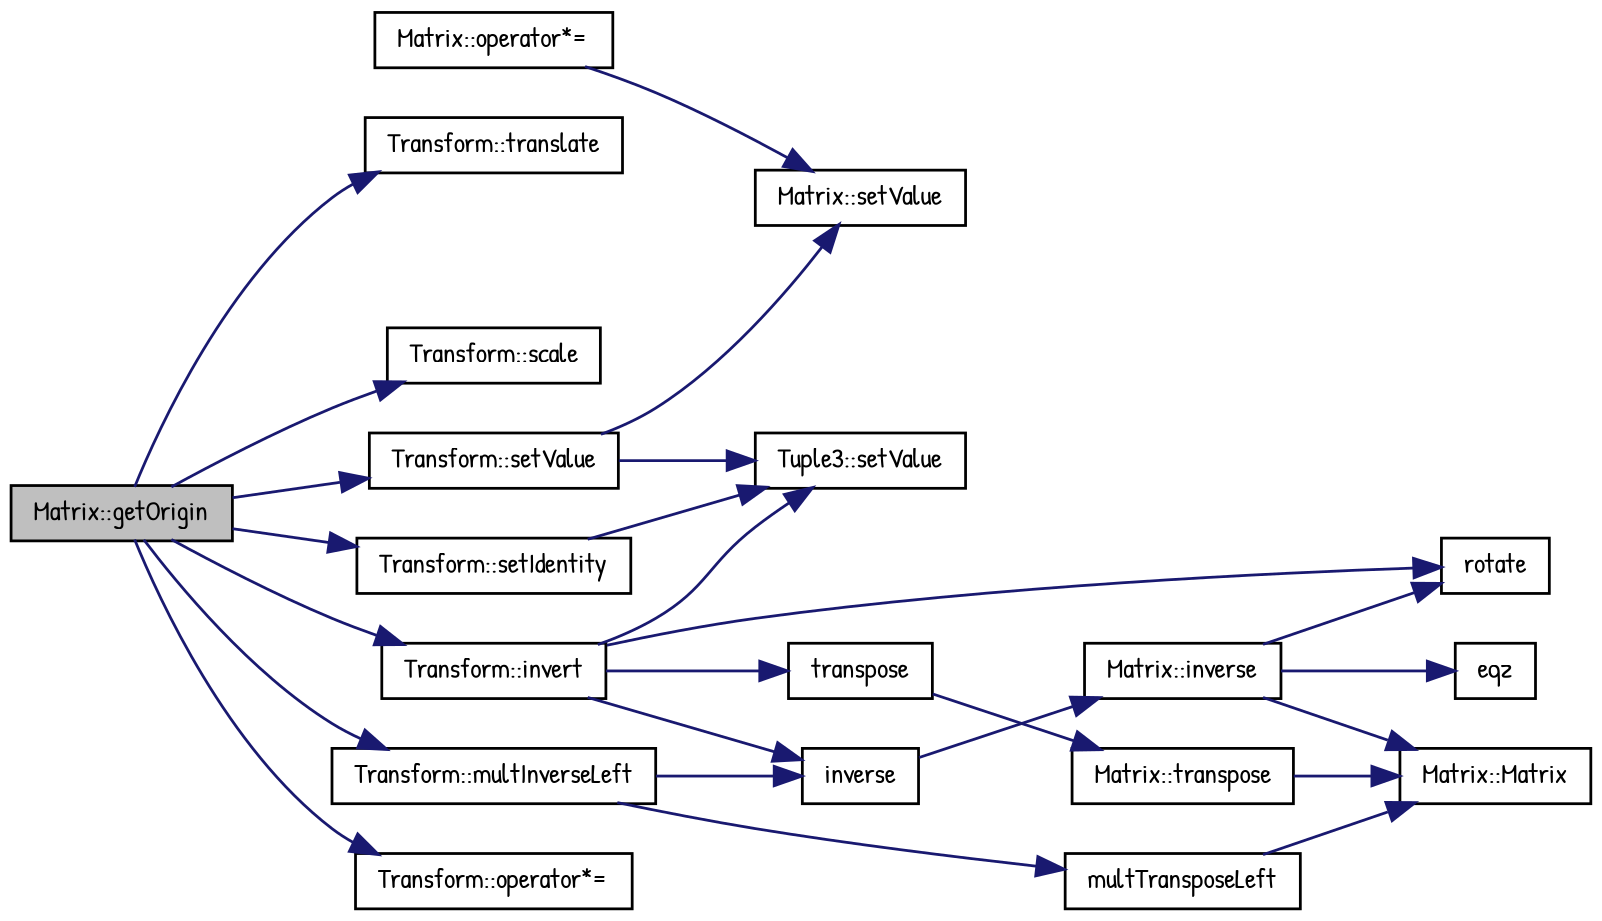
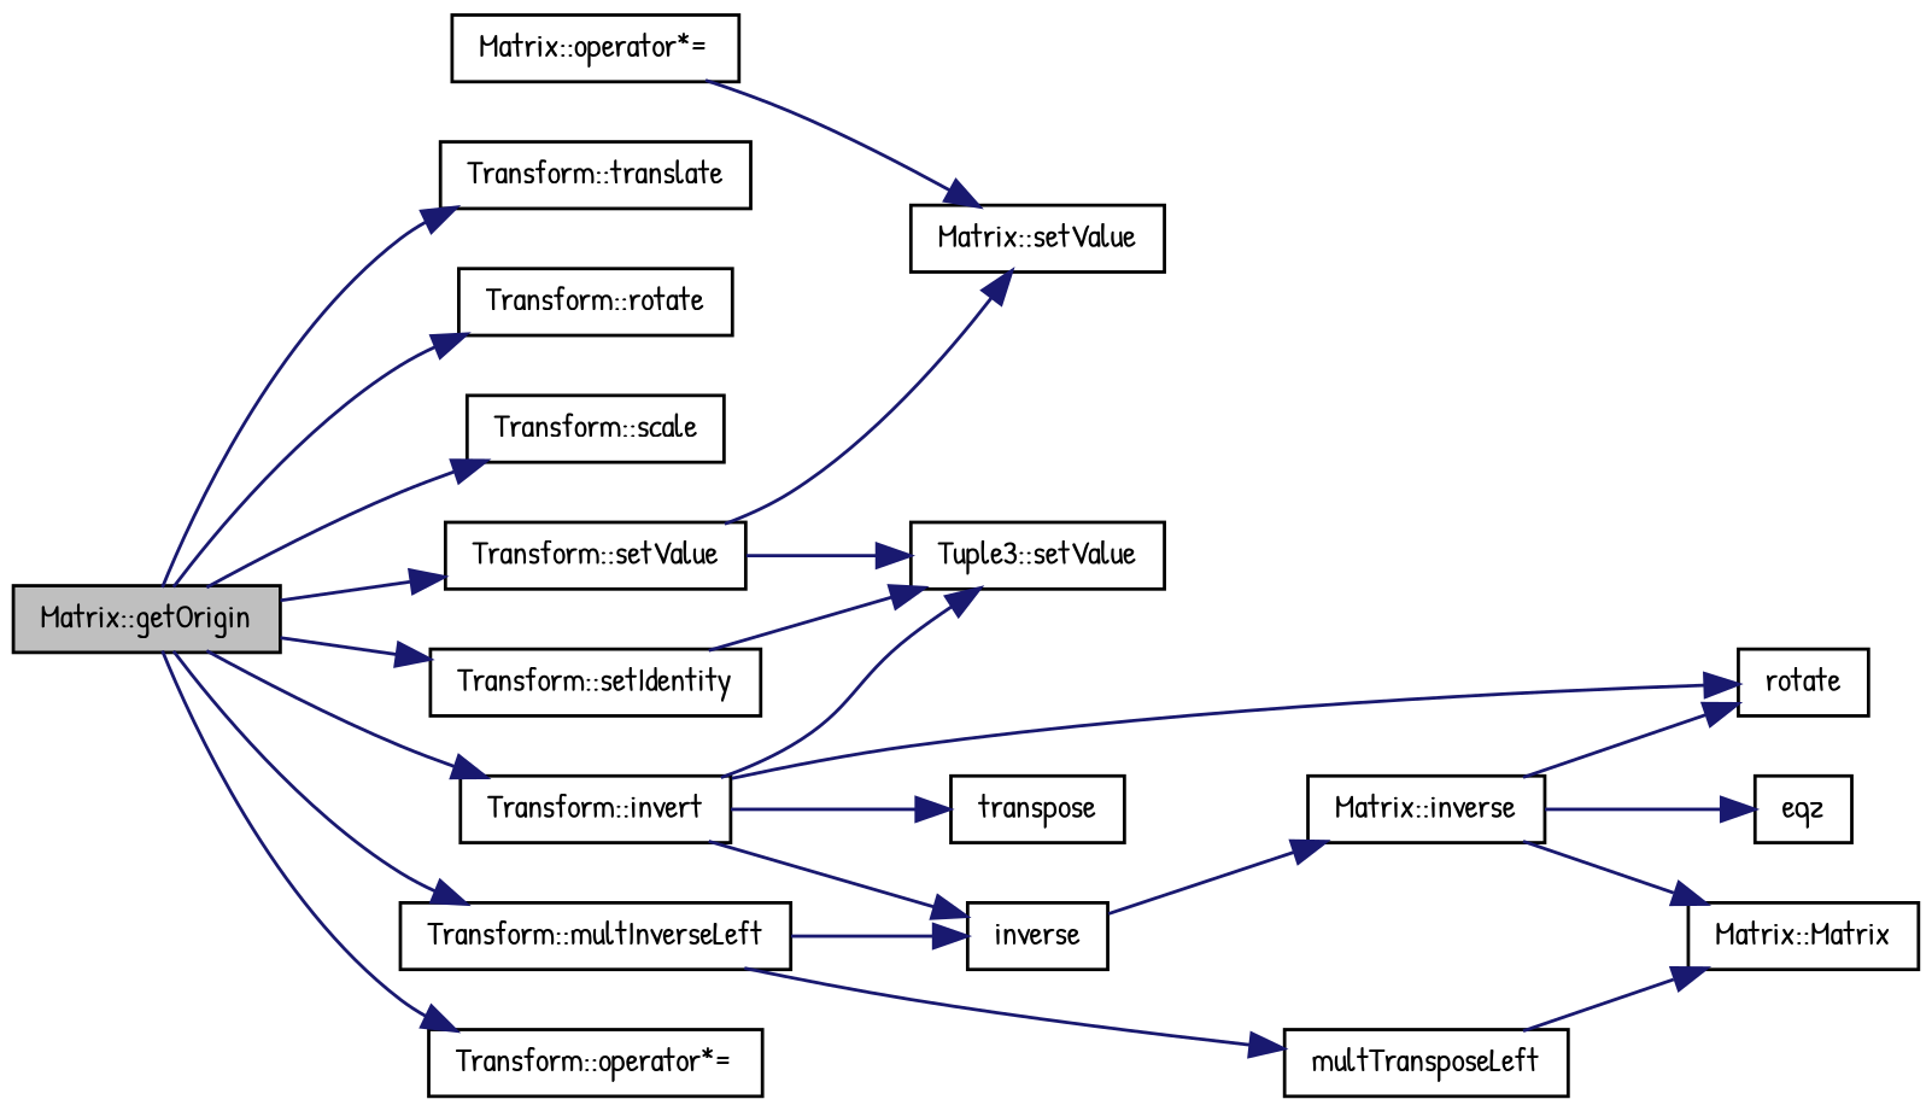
  digraph {
    fontname="Patrick Hand"
    rankdir=LR
    node [color=black fillcolor=white fontname="Patrick Hand" fontsize=10 shape=record style=filled]
    edge [color=midnightblue fontname="Patrick Hand" fontsize=10 labelfontname=Helvetica labelfontsize=10 style=solid]
    n1 [fillcolor=grey75 fontcolor=black height=0.2 label="Matrix::getOrigin" width=0.4]
    n2 [height=0.2 label="Transform::setValue" width=0.4]
    n3 [height=0.2 label="Transform::setIdentity" width=0.4]
    n4 [height=0.2 label="Transform::operator*=" width=0.4]
    n5 [height=0.2 label="Transform::translate" width=0.4]
+   n6 [height=0.2 label="Transform::rotate" width=0.4]
    n7 [height=0.2 label="Transform::scale" width=0.4]
    n8 [height=0.2 label="Transform::invert" width=0.4]
    n9 [height=0.2 label="Transform::multInverseLeft" width=0.4]
    n10 [height=0.2 label="Matrix::setValue" width=0.4]
    n11 [height=0.2 label="Tuple3::setValue" width=0.4]
    n12 [height=0.2 label=inverse width=0.4]
    n13 [height=0.2 label=rotate width=0.4]
    n14 [height=0.2 label=transpose width=0.4]
    n15 [height=0.2 label=multTransposeLeft width=0.4]
    n16 [height=0.2 label="Matrix::operator*=" width=0.4]
    n17 [height=0.2 label="Matrix::inverse" width=0.4]
-   n18 [height=0.2 label="Matrix::transpose" width=0.4]
    n19 [height=0.2 label=eqz width=0.4]
    n20 [height=0.2 label="Matrix::Matrix" width=0.4]
    n1 -> n2
    n1 -> n3
    n1 -> n4
    n1 -> n5
+   n1 -> n6
    n1 -> n7
    n1 -> n8
    n1 -> n9
    n2 -> n10
    n2 -> n11
    n3 -> n11
    n8 -> n11
    n8 -> n12
    n8 -> n13
    n8 -> n14
    n9 -> n12
    n9 -> n15
    n12 -> n17
-   n14 -> n18
    n15 -> n20
    n16 -> n10
    n17 -> n13
    n17 -> n19
    n17 -> n20
-   n18 -> n20
  }
